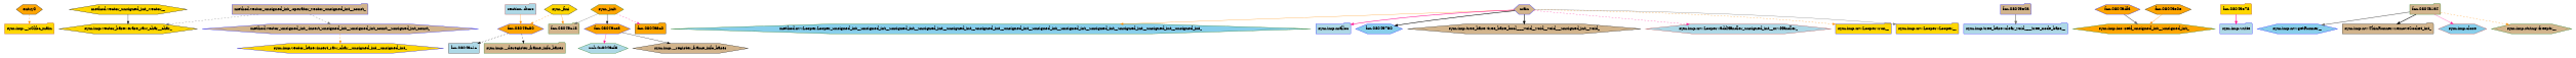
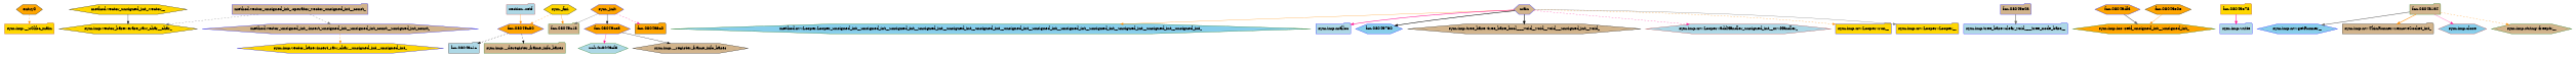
  digraph {
    node [color=blue fillcolor=tan shape=hexagon style=filled]
    edge [color=darkorange style=dashed]
    n1 [color=black fillcolor=orange label=entry0]
    n2 [color=brown fillcolor=gold label="sym.imp.__uClibc_main" shape=folder]
    n3 [label="method.vector_unsigned_int_.operator_vector_unsigned_int__const_" shape=folder]
    n4 [color=black fillcolor=gold label="sym.imp.vector_base::erase_raw_char__char_"]
    n5 [label="method.vector_unsigned_int_.insert_unsigned_int__unsigned_int_const__unsigned_int_const_"]
    n6 [fillcolor=gold label="sym.imp.vector_base::insert_raw_char__unsigned_int__unsigned_int_"]
    n7 [color=black fillcolor=gold label="sym._fini"]
    n8 [color=darkgreen label="fcn.08049c18" shape=folder]
    n9 [fillcolor=orange label="fcn.08049c80"]
    n10 [color=black fillcolor=lightblue label="fcn.08049c1c" shape=folder]
    n11 [color=darkgreen label="sym.imp.__deregister_frame_info_bases" shape=folder]
-   n12 [color=brown fillcolor=lightblue label="section..dtors" shape=folder]
-   n13 [color=darkgreen fillcolor=orange label="sym._init"]
+   n12 [color=brown fillcolor=lightblue label="section..setf" shape=folder]
+   n13 [fillcolor=orange label="sym._init"]
    n14 [fillcolor=orange label="fcn.08049ce8"]
    n15 [color=black fillcolor=orange label="fcn.0804a6c0" shape=folder]
    n16 [color=darkgreen fillcolor=lightblue label="unk.0x8049cf3"]
    n17 [color=black label="sym.imp.__register_frame_info_bases"]
    n18 [color=black fillcolor=gold label="method.vector_unsigned_int_.vector__"]
    n19 [label=main]
    n20 [color=darkgreen fillcolor=skyblue label="method.nv::Looper.Looper_unsigned_int__unsigned_int__unsigned_int__unsigned_int__unsigned_int__unsigned_int__unsigned_int__unsigned_int__unsigned_int__unsigned_int__unsigned_int__unsigned_int__unsigned_int_"]
    n21 [fillcolor=lightblue label="sym.imp.malloc" shape=folder]
    n22 [fillcolor=skyblue label="fcn.08049760"]
    n23 [color=black label="sym.imp.tree_base::tree_base_bool____void__void__void___unsigned_int__void_"]
    n24 [color=brown fillcolor=lightblue label="sym.imp.nv::Looper::addHandler_unsigned_int__nv::Handler_"]
    n25 [fillcolor=gold label="sym.imp.nv::Looper::run__" shape=folder]
    n26 [fillcolor=gold label="sym.imp.nv::Looper::Looper__" shape=folder]
    n27 [label="fcn.08049e2a" shape=folder]
    n28 [fillcolor=lightblue label="sym.imp.tree_base::clear_void____tree_node_base__" shape=folder]
    n29 [fillcolor=orange label="fcn.08049df3"]
    n30 [color=darkgreen fillcolor=orange label="sym.imp.ios::setf_unsigned_int__unsigned_int_"]
    n31 [color=black fillcolor=orange label="fcn.08049e0e"]
    n32 [color=brown fillcolor=gold label="fcn.08049e78" shape=folder]
    n33 [fillcolor=lightblue label="sym.imp.write" shape=folder]
    n34 [color=darkgreen label="fcn.0804a1a4" shape=folder]
    n35 [fillcolor=skyblue label="sym.imp.nv::getRunner__"]
    n36 [color=black label="sym.imp.nv::ThinRunner::removeSocket_int_" shape=folder]
    n37 [color=brown fillcolor=skyblue label="sym.imp.close"]
    n38 [color=darkgreen label="sym.imp.string::freeptr__"]
    n1 -> n2
    n3 -> n4 [color=gray40]
    n3 -> n5 [color=gray40]
    n5 -> n6
    n7 -> n8 [style=solid]
    n7 -> n9
    n9 -> n10 [color=black]
    n9 -> n11 [color=black]
    n12 -> n9 [style=solid]
    n13 -> n8 [color=gray40 style=solid]
    n13 -> n14 [color=black style=solid]
    n13 -> n15 [color=deeppink]
    n14 -> n16 [color=deeppink style=solid]
    n14 -> n17 [color=black style=solid]
    n18 -> n4 [color=black style=solid]
    n19 -> n20 [style=solid]
    n19 -> n21 [color=deeppink style=bold]
    n19 -> n22 [color=black style=bold]
    n19 -> n23 [color=black style=bold]
    n19 -> n24 [color=deeppink]
    n19 -> n25
    n19 -> n26 [color=gray40 style=solid]
    n27 -> n28 [color=gray40 style=bold]
    n29 -> n30 [color=gray40 style=bold]
    n31 -> n30 [style=solid]
    n32 -> n33 [color=deeppink style=bold]
    n34 -> n35 [color=gray40 style=bold]
-   n34 -> n36 [color=black style=bold]
+   n34 -> n36 [style=bold]
    n34 -> n37 [color=deeppink style=solid]
    n34 -> n38
  }
